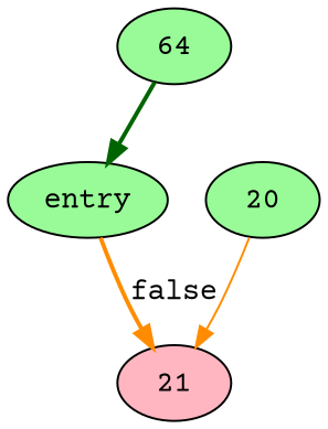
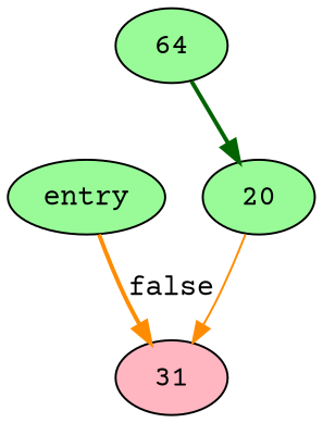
  digraph {
    fontname="Courier Prime"
    node [fillcolor=palegreen fontname="Courier Prime" style=filled]
    edge [color=darkorange fontname="Courier Prime" style=bold]
    n1 [label=entry]
-   21 [fillcolor=lightpink]
+   21 [fillcolor=lightpink label=31]
    n3 [label=64]
    20
    n1 -> 21 [label=false]
-   n3 -> n1 [color=darkgreen]
+   n3 -> 20 [color=darkgreen]
    20 -> 21 [style=solid]
  }
